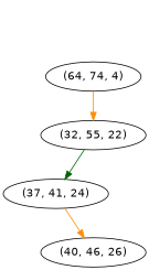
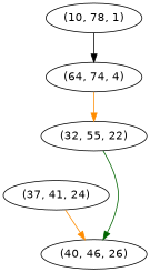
  digraph {
    fontname="DejaVu Sans"
    node [fontname="DejaVu Sans"]
    edge [color=darkorange fontname="DejaVu Sans"]
    n1 [label="(64, 74, 4)"]
+   "(10, 78, 1)"
    "(32, 55, 22)"
    n4 [label="(37, 41, 24)"]
    "(40, 46, 26)"
    n1 -> "(32, 55, 22)"
-   "(32, 55, 22)" -> n4 [color=darkgreen]
+   "(10, 78, 1)" -> n1 [color=black]
+   "(32, 55, 22)" -> "(40, 46, 26)" [color=darkgreen]
    n4 -> "(40, 46, 26)"
  }
